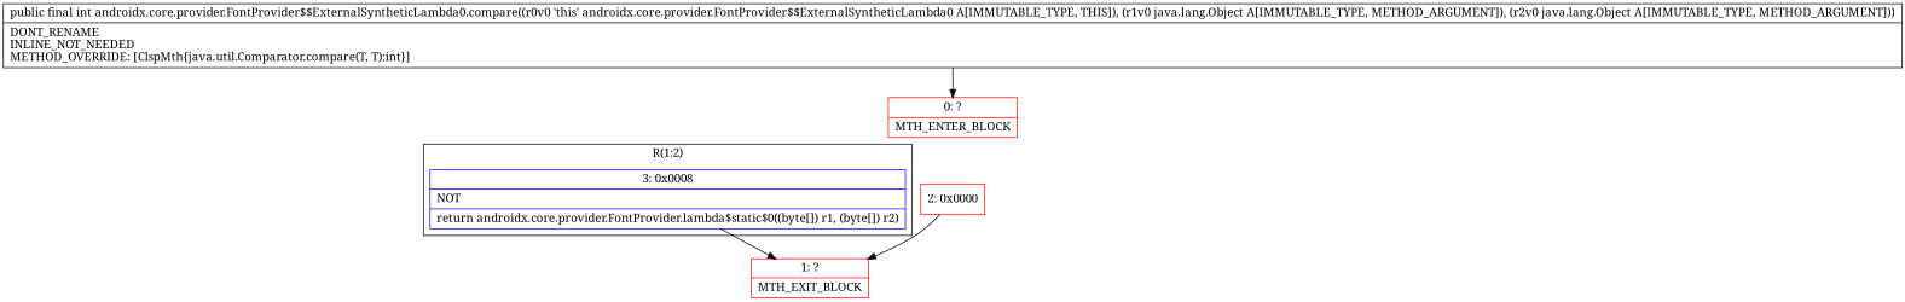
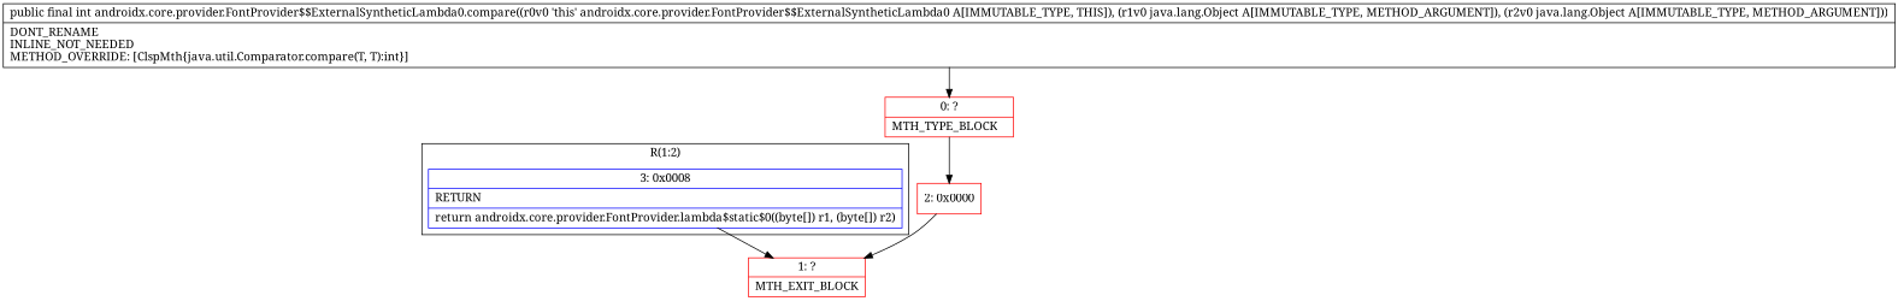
  digraph {
    fontname="Noto Serif"
    node [color=red fontname="Noto Serif" shape=record]
    edge [fontname="Noto Serif"]
-   n1 [color=blue label="{3\:\ 0x0008|NOT\l|return androidx.core.provider.FontProvider.lambda$static$0((byte[]) r1, (byte[]) r2)\l}"]
+   n1 [color=blue label="{3\:\ 0x0008|RETURN\l|return androidx.core.provider.FontProvider.lambda$static$0((byte[]) r1, (byte[]) r2)\l}"]
    n2 [label="{1\:\ ?|MTH_EXIT_BLOCK\l}"]
-   n3 [label="{0\:\ ?|MTH_ENTER_BLOCK\l}"]
+   n3 [label="{0\:\ ?|MTH_TYPE_BLOCK\l}"]
    n4 [label="{2\:\ 0x0000}"]
    n5 [label="{public final int androidx.core.provider.FontProvider$$ExternalSyntheticLambda0.compare((r0v0 'this' androidx.core.provider.FontProvider$$ExternalSyntheticLambda0 A[IMMUTABLE_TYPE, THIS]), (r1v0 java.lang.Object A[IMMUTABLE_TYPE, METHOD_ARGUMENT]), (r2v0 java.lang.Object A[IMMUTABLE_TYPE, METHOD_ARGUMENT]))  | DONT_RENAME\lINLINE_NOT_NEEDED\lMETHOD_OVERRIDE: [ClspMth\{java.util.Comparator.compare(T, T):int\}]\l}" color=""]
    subgraph cluster_1 {
      label="R(1:2)"
      n1
    }
    n1 -> n2
+   n3 -> n4
    n4 -> n2
    n5 -> n3
  }
